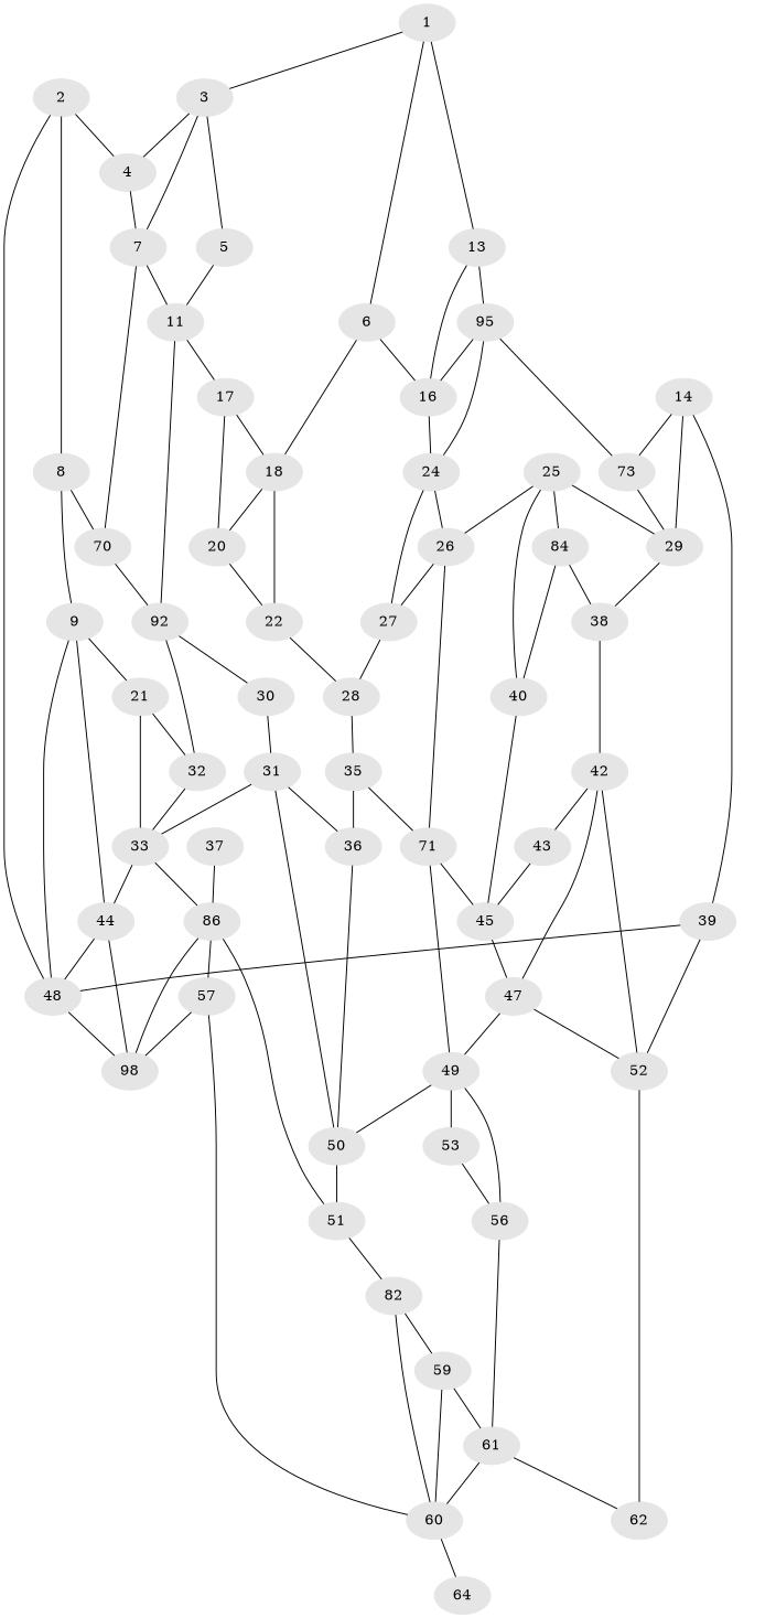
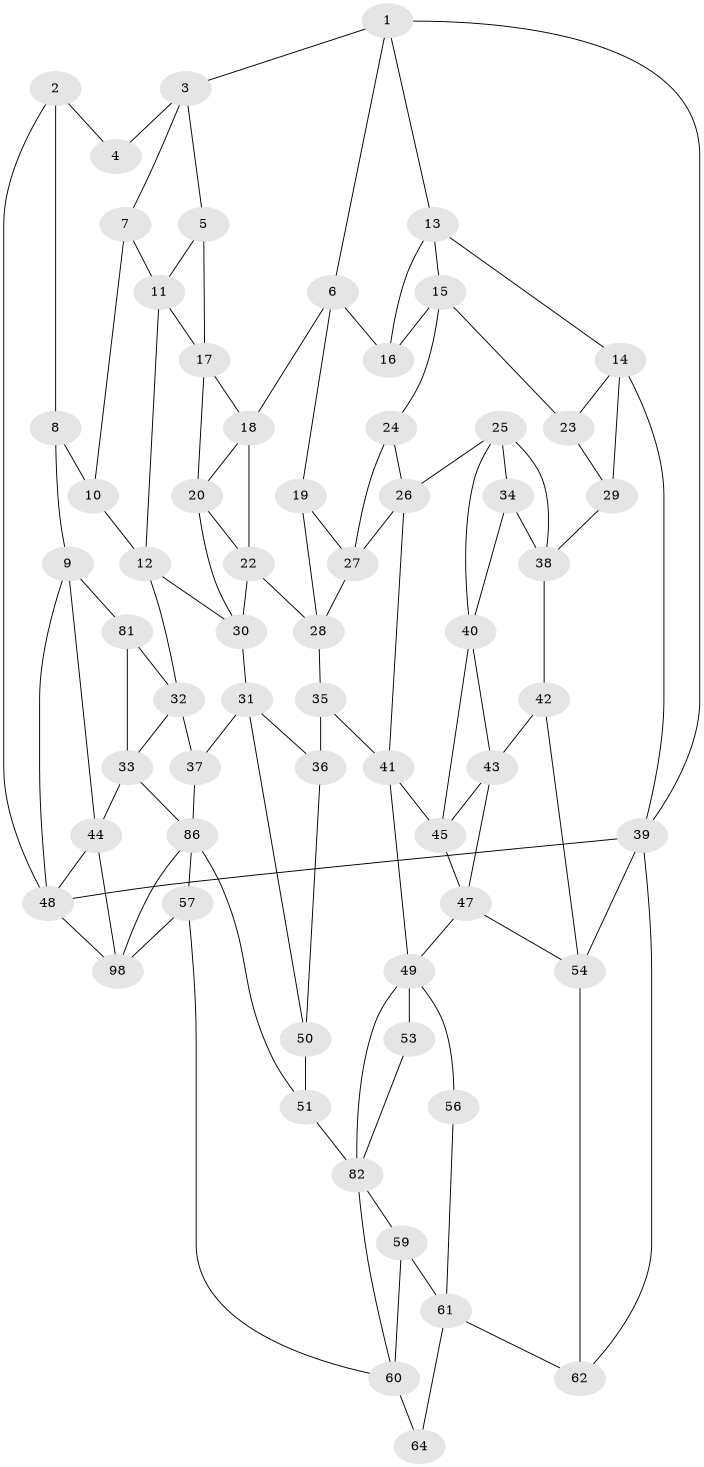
  graph {
    node [color=gray90 style=filled]
    edge [weight=1.0]
    1
    3
    6
    13
    39
    4
    5
    7
    16
    18
+   19
    14
-   15 [label=95]
+   15
    48
-   54 [label=52]
+   54
    62
    2
    8
-   10 [label=70]
+   10
    9
    n21 [label=98]
    11
    17
-   12 [label=92]
+   12
    20
    24
    22
    27
    28
-   21
+   21 [label=81]
    44
    32
    33
    30
    31
    37
-   23 [label=73]
+   23
    29
    38
    26
    35
    n42 [label=86]
-   41 [label=71]
+   41
    25
-   34 [label=84]
+   34
    40
    43
    45
    49
    36
    42
    50
    51
    57
    47
    53
    56
    n58 [label=82]
    60
    61
    59
    64
    1 -- 3
    1 -- 6
    1 -- 13
+   1 -- 39
    3 -- 4
    3 -- 5
    3 -- 7
    6 -- 16
    6 -- 18
+   6 -- 19
    13 -- 16
+   13 -- 14
    13 -- 15
    39 -- 48 [weight=2.0]
    39 -- 54
-   4 -- 7
+   39 -- 62
    5 -- 11
+   5 -- 17
    7 -- 10
    7 -- 11
-   16 -- 24
    18 -- 20
    18 -- 22
+   19 -- 27
+   19 -- 28
    14 -- 39
    14 -- 23
    14 -- 29
    15 -- 16
    15 -- 24
    15 -- 23
    48 -- n21
    54 -- 62
    2 -- 4
    2 -- 48
    2 -- 8
    8 -- 10 [weight=2.0]
    8 -- 9
    10 -- 12
    9 -- 48
    9 -- 21
    9 -- 44
    11 -- 17
    11 -- 12
    17 -- 18
    17 -- 20
    12 -- 32
    12 -- 30
    20 -- 22
+   20 -- 30
    24 -- 27
    24 -- 26
    22 -- 28
+   22 -- 30
    27 -- 28
    28 -- 35
    21 -- 32
    21 -- 33
    44 -- 48
    44 -- n21
    32 -- 33
+   32 -- 37
    33 -- 44
    33 -- n42
    30 -- 31
-   31 -- 33
+   31 -- 37
    31 -- 36
    31 -- 50
    37 -- n42 [weight=2.0]
    23 -- 29
    29 -- 38
    38 -- 42
    26 -- 27
    26 -- 41
    35 -- 41
    35 -- 36 [weight=2.0]
    n42 -- n21
    n42 -- 51
    n42 -- 57
    41 -- 45
    41 -- 49
-   25 -- 29
+   25 -- 38
    25 -- 26
    25 -- 34
    25 -- 40
    34 -- 38 [weight=2.0]
    34 -- 40
+   40 -- 43
    40 -- 45
    43 -- 45
    45 -- 47
-   49 -- 50
+   49 -- n58
    49 -- 53
    49 -- 56
    36 -- 50
    42 -- 54
    42 -- 43
-   42 -- 47
+   43 -- 47
    50 -- 51 [weight=2.0]
    51 -- n58
    57 -- n21
    57 -- 60
    47 -- 54
    47 -- 49 [weight=2.0]
-   53 -- 56
+   53 -- n58
    56 -- 61
    n58 -- 60
    n58 -- 59
    60 -- 64
    61 -- 62
-   61 -- 60
+   61 -- 64
    59 -- 60
    59 -- 61
  }
